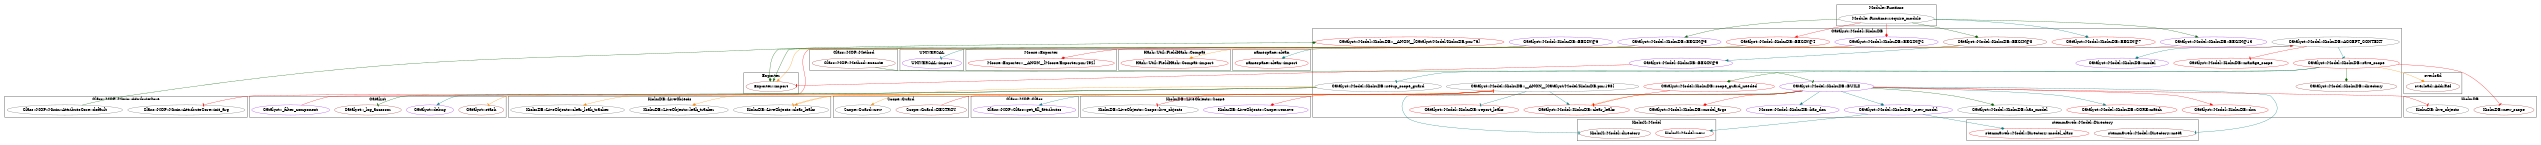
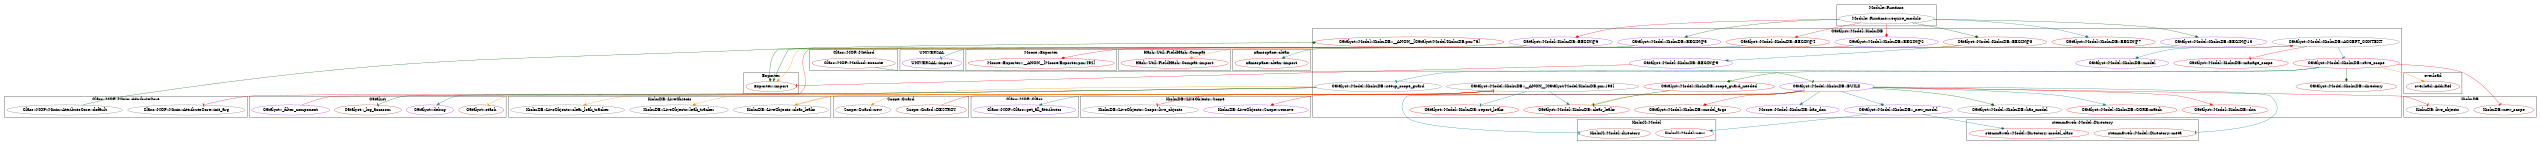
  digraph {
    node [color=red]
    edge [arrowhead=diamond color=teal]
    "KiokuX::Model::new"
    "KiokuX::Model::directory" [color=brown]
    "Catalyst::stash" [color=brown]
    "Catalyst::debug" [color=purple]
    "Catalyst::_filter_component" [color=purple]
    "Catalyst::_log_accessor" [color=brown]
    "stemmaweb::Model::Directory::meta" [color=brown]
    "stemmaweb::Model::Directory::model_class"
    "Class::MOP::Method::execute" [color=brown]
    "KiokuDB::LiveObjects::clear_leaks" [color=gray40]
    "KiokuDB::LiveObjects::leak_tracker" [color=gray40]
    "KiokuDB::LiveObjects::clear_leak_tracker" [color=gray40]
    "overload::AddrRef" [color=brown]
    "UNIVERSAL::import" [color=purple]
    "namespace::clean::import"
    "Scope::Guard::DESTROY" [color=brown]
    "Scope::Guard::new" [color=gray40]
    "Catalyst::Model::KiokuDB::report_leaks"
    "Catalyst::Model::KiokuDB::CORE:match"
    "Catalyst::Model::KiokuDB::BEGIN@4"
    "Catalyst::Model::KiokuDB::BEGIN@5" [color=purple]
    "Catalyst::Model::KiokuDB::model_args" [color=brown]
    "Catalyst::Model::KiokuDB::BUILD" [color=purple]
    "Catalyst::Model::KiokuDB::model" [color=purple]
    n25 [color=purple label="Moose::Model::KiokuDB::has_dsn"]
    "Catalyst::Model::KiokuDB::ACCEPT_CONTEXT" [color=gray40]
    "Catalyst::Model::KiokuDB::manage_scope"
    "Catalyst::Model::KiokuDB::BEGIN@7"
    "Catalyst::Model::KiokuDB::__ANON__[Catalyst/Model/KiokuDB.pm:198]" [color=gray40]
    "Catalyst::Model::KiokuDB::save_scope"
    "Catalyst::Model::KiokuDB::scope_guard_needed"
    "Catalyst::Model::KiokuDB::BEGIN@2" [color=purple]
    "Catalyst::Model::KiokuDB::directory" [color=brown]
    "Catalyst::Model::KiokuDB::_new_model" [color=purple]
    "Catalyst::Model::KiokuDB::has_model" [color=gray40]
    "Catalyst::Model::KiokuDB::setup_scope_guard" [color=gray40]
    "Catalyst::Model::KiokuDB::dsn"
    "Catalyst::Model::KiokuDB::BEGIN@9" [color=purple]
    "Catalyst::Model::KiokuDB::BEGIN@8" [color=brown]
    "Catalyst::Model::KiokuDB::BEGIN@13" [color=purple]
    "Catalyst::Model::KiokuDB::clear_leaks"
    "Catalyst::Model::KiokuDB::BEGIN@6" [color=purple]
    "Catalyst::Model::KiokuDB::__ANON__[Catalyst/Model/KiokuDB.pm:76]"
    "Class::MOP::Class::get_all_attributes" [color=purple]
    "Class::MOP::Mixin::AttributeCore::default" [color=gray40]
    "Class::MOP::Mixin::AttributeCore::init_arg" [color=gray40]
    "KiokuDB::LiveObjects::Scope::remove" [color=purple]
    "KiokuDB::LiveObjects::Scope::live_objects" [color=gray40]
    "Module::Runtime::require_module" [color=gray40]
    "Exporter::import" [color=brown]
    "Hash::Util::FieldHash::Compat::import"
    "KiokuDB::live_objects" [color=gray40]
    "KiokuDB::new_scope" [color=brown]
    "Moose::Exporter::__ANON__[Moose/Exporter.pm:492]"
    subgraph cluster_1 {
      label="KiokuX::Model"
      "KiokuX::Model::new"
      "KiokuX::Model::directory"
    }
    subgraph cluster_2 {
      label=Catalyst
      "Catalyst::stash"
      "Catalyst::debug"
      "Catalyst::_filter_component"
      "Catalyst::_log_accessor"
    }
    subgraph cluster_3 {
      label="stemmaweb::Model::Directory"
      "stemmaweb::Model::Directory::meta"
      "stemmaweb::Model::Directory::model_class"
    }
    subgraph cluster_4 {
      label="Class::MOP::Method"
      "Class::MOP::Method::execute"
    }
    subgraph cluster_5 {
      label="KiokuDB::LiveObjects"
      "KiokuDB::LiveObjects::clear_leaks"
      "KiokuDB::LiveObjects::leak_tracker"
      "KiokuDB::LiveObjects::clear_leak_tracker"
    }
    subgraph cluster_6 {
      label=overload
      "overload::AddrRef"
    }
    subgraph cluster_7 {
      label=UNIVERSAL
      "UNIVERSAL::import"
    }
    subgraph cluster_8 {
      label="namespace::clean"
      "namespace::clean::import"
    }
    subgraph cluster_9 {
      label="Scope::Guard"
      "Scope::Guard::DESTROY"
      "Scope::Guard::new"
    }
    subgraph cluster_10 {
      label="Catalyst::Model::KiokuDB"
      "Catalyst::Model::KiokuDB::report_leaks"
      "Catalyst::Model::KiokuDB::CORE:match"
      "Catalyst::Model::KiokuDB::BEGIN@4"
      "Catalyst::Model::KiokuDB::BEGIN@5"
      "Catalyst::Model::KiokuDB::model_args"
      "Catalyst::Model::KiokuDB::BUILD"
      "Catalyst::Model::KiokuDB::model"
      n25
      "Catalyst::Model::KiokuDB::ACCEPT_CONTEXT"
      "Catalyst::Model::KiokuDB::manage_scope"
      "Catalyst::Model::KiokuDB::BEGIN@7"
      "Catalyst::Model::KiokuDB::__ANON__[Catalyst/Model/KiokuDB.pm:198]"
      "Catalyst::Model::KiokuDB::save_scope"
      "Catalyst::Model::KiokuDB::scope_guard_needed"
      "Catalyst::Model::KiokuDB::BEGIN@2"
      "Catalyst::Model::KiokuDB::directory"
      "Catalyst::Model::KiokuDB::_new_model"
      "Catalyst::Model::KiokuDB::has_model"
      "Catalyst::Model::KiokuDB::setup_scope_guard"
      "Catalyst::Model::KiokuDB::dsn"
      "Catalyst::Model::KiokuDB::BEGIN@9"
      "Catalyst::Model::KiokuDB::BEGIN@8"
      "Catalyst::Model::KiokuDB::BEGIN@13"
      "Catalyst::Model::KiokuDB::clear_leaks"
      "Catalyst::Model::KiokuDB::BEGIN@6"
      "Catalyst::Model::KiokuDB::__ANON__[Catalyst/Model/KiokuDB.pm:76]"
    }
    subgraph cluster_11 {
      label="Class::MOP::Class"
      "Class::MOP::Class::get_all_attributes"
    }
    subgraph cluster_12 {
      label="Class::MOP::Mixin::AttributeCore"
      "Class::MOP::Mixin::AttributeCore::default"
      "Class::MOP::Mixin::AttributeCore::init_arg"
    }
    subgraph cluster_13 {
      label="KiokuDB::LiveObjects::Scope"
      "KiokuDB::LiveObjects::Scope::remove"
      "KiokuDB::LiveObjects::Scope::live_objects"
    }
    subgraph cluster_14 {
      label="Module::Runtime"
      "Module::Runtime::require_module"
    }
    subgraph cluster_15 {
      label=Exporter
      "Exporter::import"
    }
    subgraph cluster_16 {
      label="Hash::Util::FieldHash::Compat"
      "Hash::Util::FieldHash::Compat::import"
    }
    subgraph cluster_17 {
      label=KiokuDB
      "KiokuDB::live_objects"
      "KiokuDB::new_scope"
    }
    subgraph cluster_18 {
      label="Moose::Exporter"
      "Moose::Exporter::__ANON__[Moose/Exporter.pm:492]"
    }
    "Catalyst::_filter_component" -> "Catalyst::Model::KiokuDB::ACCEPT_CONTEXT" [arrowhead=normal color=red]
    "Class::MOP::Method::execute" -> "Catalyst::Model::KiokuDB::BUILD" [arrowhead=tee color=darkgreen]
    "Scope::Guard::DESTROY" -> "Catalyst::Model::KiokuDB::__ANON__[Catalyst/Model/KiokuDB.pm:198]" [arrowhead=tee color=red]
    "Catalyst::Model::KiokuDB::BEGIN@4" -> "UNIVERSAL::import" [arrowhead=tee]
    "Catalyst::Model::KiokuDB::BEGIN@5" -> "Exporter::import" [arrowhead=normal color=darkgreen]
    "Catalyst::Model::KiokuDB::BUILD" -> "KiokuX::Model::directory" [arrowhead=tee]
    "Catalyst::Model::KiokuDB::BUILD" -> "stemmaweb::Model::Directory::meta" [arrowhead=tee]
-   "Catalyst::Model::KiokuDB::BUILD" -> "KiokuDB::LiveObjects::clear_leaks" [arrowhead=tee color=darkorange]
+   "KiokuDB::LiveObjects::clear_leaks" -> "Catalyst::Model::KiokuDB::BUILD" [arrowhead=tee color=darkorange]
    "Catalyst::Model::KiokuDB::BUILD" -> "Catalyst::Model::KiokuDB::CORE:match" [arrowhead=normal]
    "Catalyst::Model::KiokuDB::BUILD" -> "Catalyst::Model::KiokuDB::model_args" [color=red]
    "Catalyst::Model::KiokuDB::BUILD" -> n25 [arrowhead=normal]
    "Catalyst::Model::KiokuDB::BUILD" -> "Catalyst::Model::KiokuDB::_new_model"
    "Catalyst::Model::KiokuDB::BUILD" -> "Catalyst::Model::KiokuDB::has_model" [color=darkgreen]
    "Catalyst::Model::KiokuDB::BUILD" -> "Catalyst::Model::KiokuDB::dsn" [arrowhead=normal color=red]
    "Catalyst::Model::KiokuDB::BUILD" -> "Catalyst::Model::KiokuDB::clear_leaks" [arrowhead=normal color=darkorange]
    "Catalyst::Model::KiokuDB::BUILD" -> "Class::MOP::Class::get_all_attributes" [arrowhead=normal]
    "Catalyst::Model::KiokuDB::BUILD" -> "Class::MOP::Mixin::AttributeCore::init_arg" [arrowhead=tee color=red]
    "Catalyst::Model::KiokuDB::BUILD" -> "KiokuDB::live_objects" [arrowhead=tee color=red]
    "Catalyst::Model::KiokuDB::ACCEPT_CONTEXT" -> "Catalyst::Model::KiokuDB::model"
    "Catalyst::Model::KiokuDB::ACCEPT_CONTEXT" -> "Catalyst::Model::KiokuDB::manage_scope" [arrowhead=tee color=red]
    "Catalyst::Model::KiokuDB::ACCEPT_CONTEXT" -> "Catalyst::Model::KiokuDB::save_scope" [arrowhead=tee]
    "Catalyst::Model::KiokuDB::__ANON__[Catalyst/Model/KiokuDB.pm:198]" -> "KiokuDB::LiveObjects::clear_leaks" [arrowhead=normal color=darkorange]
    "Catalyst::Model::KiokuDB::__ANON__[Catalyst/Model/KiokuDB.pm:198]" -> "KiokuDB::LiveObjects::leak_tracker" [color=darkorange]
    "Catalyst::Model::KiokuDB::__ANON__[Catalyst/Model/KiokuDB.pm:198]" -> "KiokuDB::LiveObjects::clear_leak_tracker" [arrowhead=normal color=darkorange]
    "Catalyst::Model::KiokuDB::__ANON__[Catalyst/Model/KiokuDB.pm:198]" -> "Catalyst::Model::KiokuDB::report_leaks" [arrowhead=tee]
    "Catalyst::Model::KiokuDB::__ANON__[Catalyst/Model/KiokuDB.pm:198]" -> "Catalyst::Model::KiokuDB::clear_leaks" [arrowhead=normal]
    "Catalyst::Model::KiokuDB::__ANON__[Catalyst/Model/KiokuDB.pm:198]" -> "KiokuDB::LiveObjects::Scope::remove" [color=red]
    "Catalyst::Model::KiokuDB::__ANON__[Catalyst/Model/KiokuDB.pm:198]" -> "KiokuDB::LiveObjects::Scope::live_objects" [arrowhead=tee color=red]
    "Catalyst::Model::KiokuDB::save_scope" -> "overload::AddrRef" [color=darkorange]
    "Catalyst::Model::KiokuDB::save_scope" -> "Catalyst::Model::KiokuDB::scope_guard_needed" [color=darkgreen]
    "Catalyst::Model::KiokuDB::save_scope" -> "Catalyst::Model::KiokuDB::directory" [color=darkgreen]
    "Catalyst::Model::KiokuDB::save_scope" -> "Catalyst::Model::KiokuDB::setup_scope_guard" [arrowhead=tee]
    "Catalyst::Model::KiokuDB::save_scope" -> "KiokuDB::new_scope" [arrowhead=tee color=red]
-   "Catalyst::Model::KiokuDB::scope_guard_needed" -> "Catalyst::Model::KiokuDB::clear_leaks" [arrowhead=tee color=red]
+   "Catalyst::Model::KiokuDB::scope_guard_needed" -> "Catalyst::Model::KiokuDB::clear_leaks" [arrowhead=tee color=darkgreen]
    "Catalyst::Model::KiokuDB::BEGIN@2" -> "Moose::Exporter::__ANON__[Moose/Exporter.pm:492]" [color=red]
    "Catalyst::Model::KiokuDB::_new_model" -> "KiokuX::Model::new" [arrowhead=normal]
    "Catalyst::Model::KiokuDB::_new_model" -> "stemmaweb::Model::Directory::model_class"
    "Catalyst::Model::KiokuDB::setup_scope_guard" -> "Catalyst::stash" [arrowhead=tee color=darkorange]
    "Catalyst::Model::KiokuDB::setup_scope_guard" -> "Catalyst::debug" [arrowhead=normal]
    "Catalyst::Model::KiokuDB::setup_scope_guard" -> "Catalyst::_log_accessor" [arrowhead=tee color=darkgreen]
    "Catalyst::Model::KiokuDB::setup_scope_guard" -> "Scope::Guard::new" [arrowhead=normal color=darkorange]
    "Catalyst::Model::KiokuDB::BEGIN@9" -> "Exporter::import" [arrowhead=tee color=red]
    "Catalyst::Model::KiokuDB::BEGIN@8" -> "Catalyst::Model::KiokuDB::BEGIN@9" [arrowhead=normal]
    "Catalyst::Model::KiokuDB::BEGIN@8" -> "Exporter::import" [arrowhead=normal color=darkorange]
    "Catalyst::Model::KiokuDB::BEGIN@8" -> "Hash::Util::FieldHash::Compat::import" [color=darkorange]
    "Catalyst::Model::KiokuDB::BEGIN@13" -> "namespace::clean::import"
    "Catalyst::Model::KiokuDB::BEGIN@6" -> "Exporter::import" [color=darkgreen]
    "Class::MOP::Mixin::AttributeCore::default" -> "Catalyst::Model::KiokuDB::__ANON__[Catalyst/Model/KiokuDB.pm:76]" [color=darkgreen]
    "Module::Runtime::require_module" -> "Catalyst::Model::KiokuDB::BEGIN@4" [arrowhead=normal color=red]
    "Module::Runtime::require_module" -> "Catalyst::Model::KiokuDB::BEGIN@5" [arrowhead=normal color=darkgreen]
    "Module::Runtime::require_module" -> "Catalyst::Model::KiokuDB::BEGIN@7"
    "Module::Runtime::require_module" -> "Catalyst::Model::KiokuDB::BEGIN@2" [color=red]
    "Module::Runtime::require_module" -> "Catalyst::Model::KiokuDB::BEGIN@8" [color=darkgreen]
    "Module::Runtime::require_module" -> "Catalyst::Model::KiokuDB::BEGIN@13" [arrowhead=normal color=darkgreen]
+   "Module::Runtime::require_module" -> "Catalyst::Model::KiokuDB::BEGIN@6" [color=red]
  }
